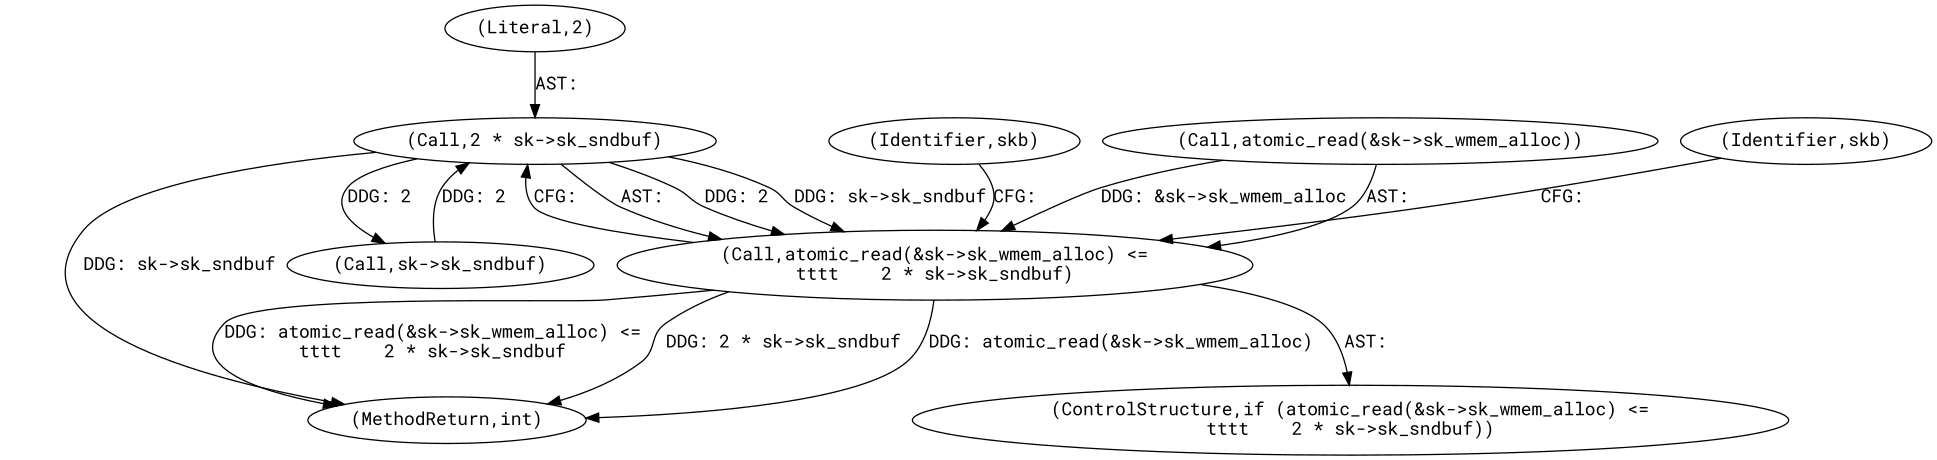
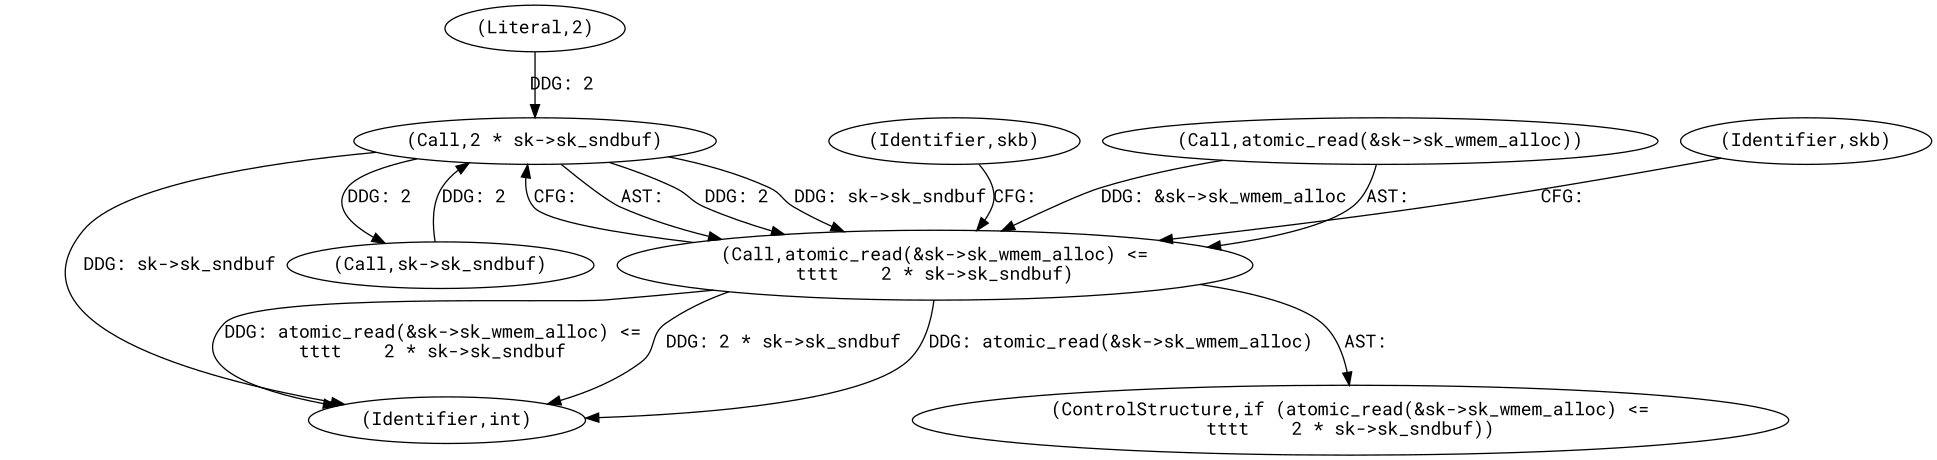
  digraph {
    fontname="Roboto Mono"
    node [fontname="Roboto Mono"]
    edge [fontname="Roboto Mono"]
    n1 [label="(Call,2 * sk->sk_sndbuf)"]
    n2 [label="(Call,atomic_read(&sk->sk_wmem_alloc) <=\n\t\t\t\t    2 * sk->sk_sndbuf)"]
    n3 [label="(Call,sk->sk_sndbuf)"]
-   n4 [label="(MethodReturn,int)"]
+   n4 [label="(Identifier,int)"]
    n5 [label="(ControlStructure,if (atomic_read(&sk->sk_wmem_alloc) <=\n\t\t\t\t    2 * sk->sk_sndbuf))"]
    n6 [label="(Identifier,skb)"]
    n7 [label="(Call,atomic_read(&sk->sk_wmem_alloc))"]
    n8 [label="(Identifier,skb)"]
    n9 [label="(Literal,2)"]
    n1 -> n2 [label="AST: "]
    n1 -> n2 [label="DDG: 2"]
    n1 -> n2 [label="DDG: sk->sk_sndbuf"]
    n1 -> n3 [label="DDG: 2"]
    n1 -> n4 [label="DDG: sk->sk_sndbuf"]
    n2 -> n1 [label="CFG: "]
    n2 -> n4 [label="DDG: atomic_read(&sk->sk_wmem_alloc)"]
    n2 -> n4 [label="DDG: atomic_read(&sk->sk_wmem_alloc) <=\n\t\t\t\t    2 * sk->sk_sndbuf"]
    n2 -> n4 [label="DDG: 2 * sk->sk_sndbuf"]
    n2 -> n5 [label="AST: "]
    n3 -> n1 [label="DDG: 2"]
    n6 -> n2 [label="CFG: "]
    n7 -> n2 [label="AST: "]
    n7 -> n2 [label="DDG: &sk->sk_wmem_alloc"]
    n8 -> n2 [label="CFG: "]
-   n9 -> n1 [label="AST: "]
+   n9 -> n1 [label="DDG: 2"]
  }
